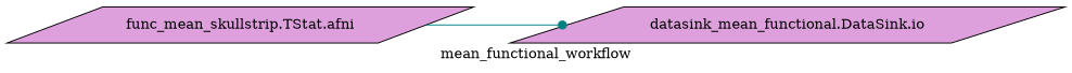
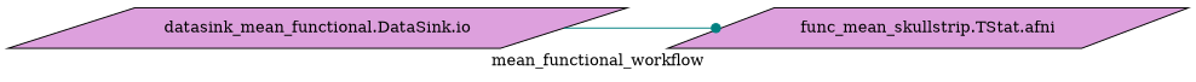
  digraph {
    label=mean_functional_workflow
    rankdir=LR
    node [style=filled fillcolor=plum shape=parallelogram]
    n1 [label="func_mean_skullstrip.TStat.afni"]
    n2 [label="datasink_mean_functional.DataSink.io"]
-   n1 -> n2 [color=teal arrowhead=dot]
+   n2 -> n1 [color=teal arrowhead=dot]
  }
